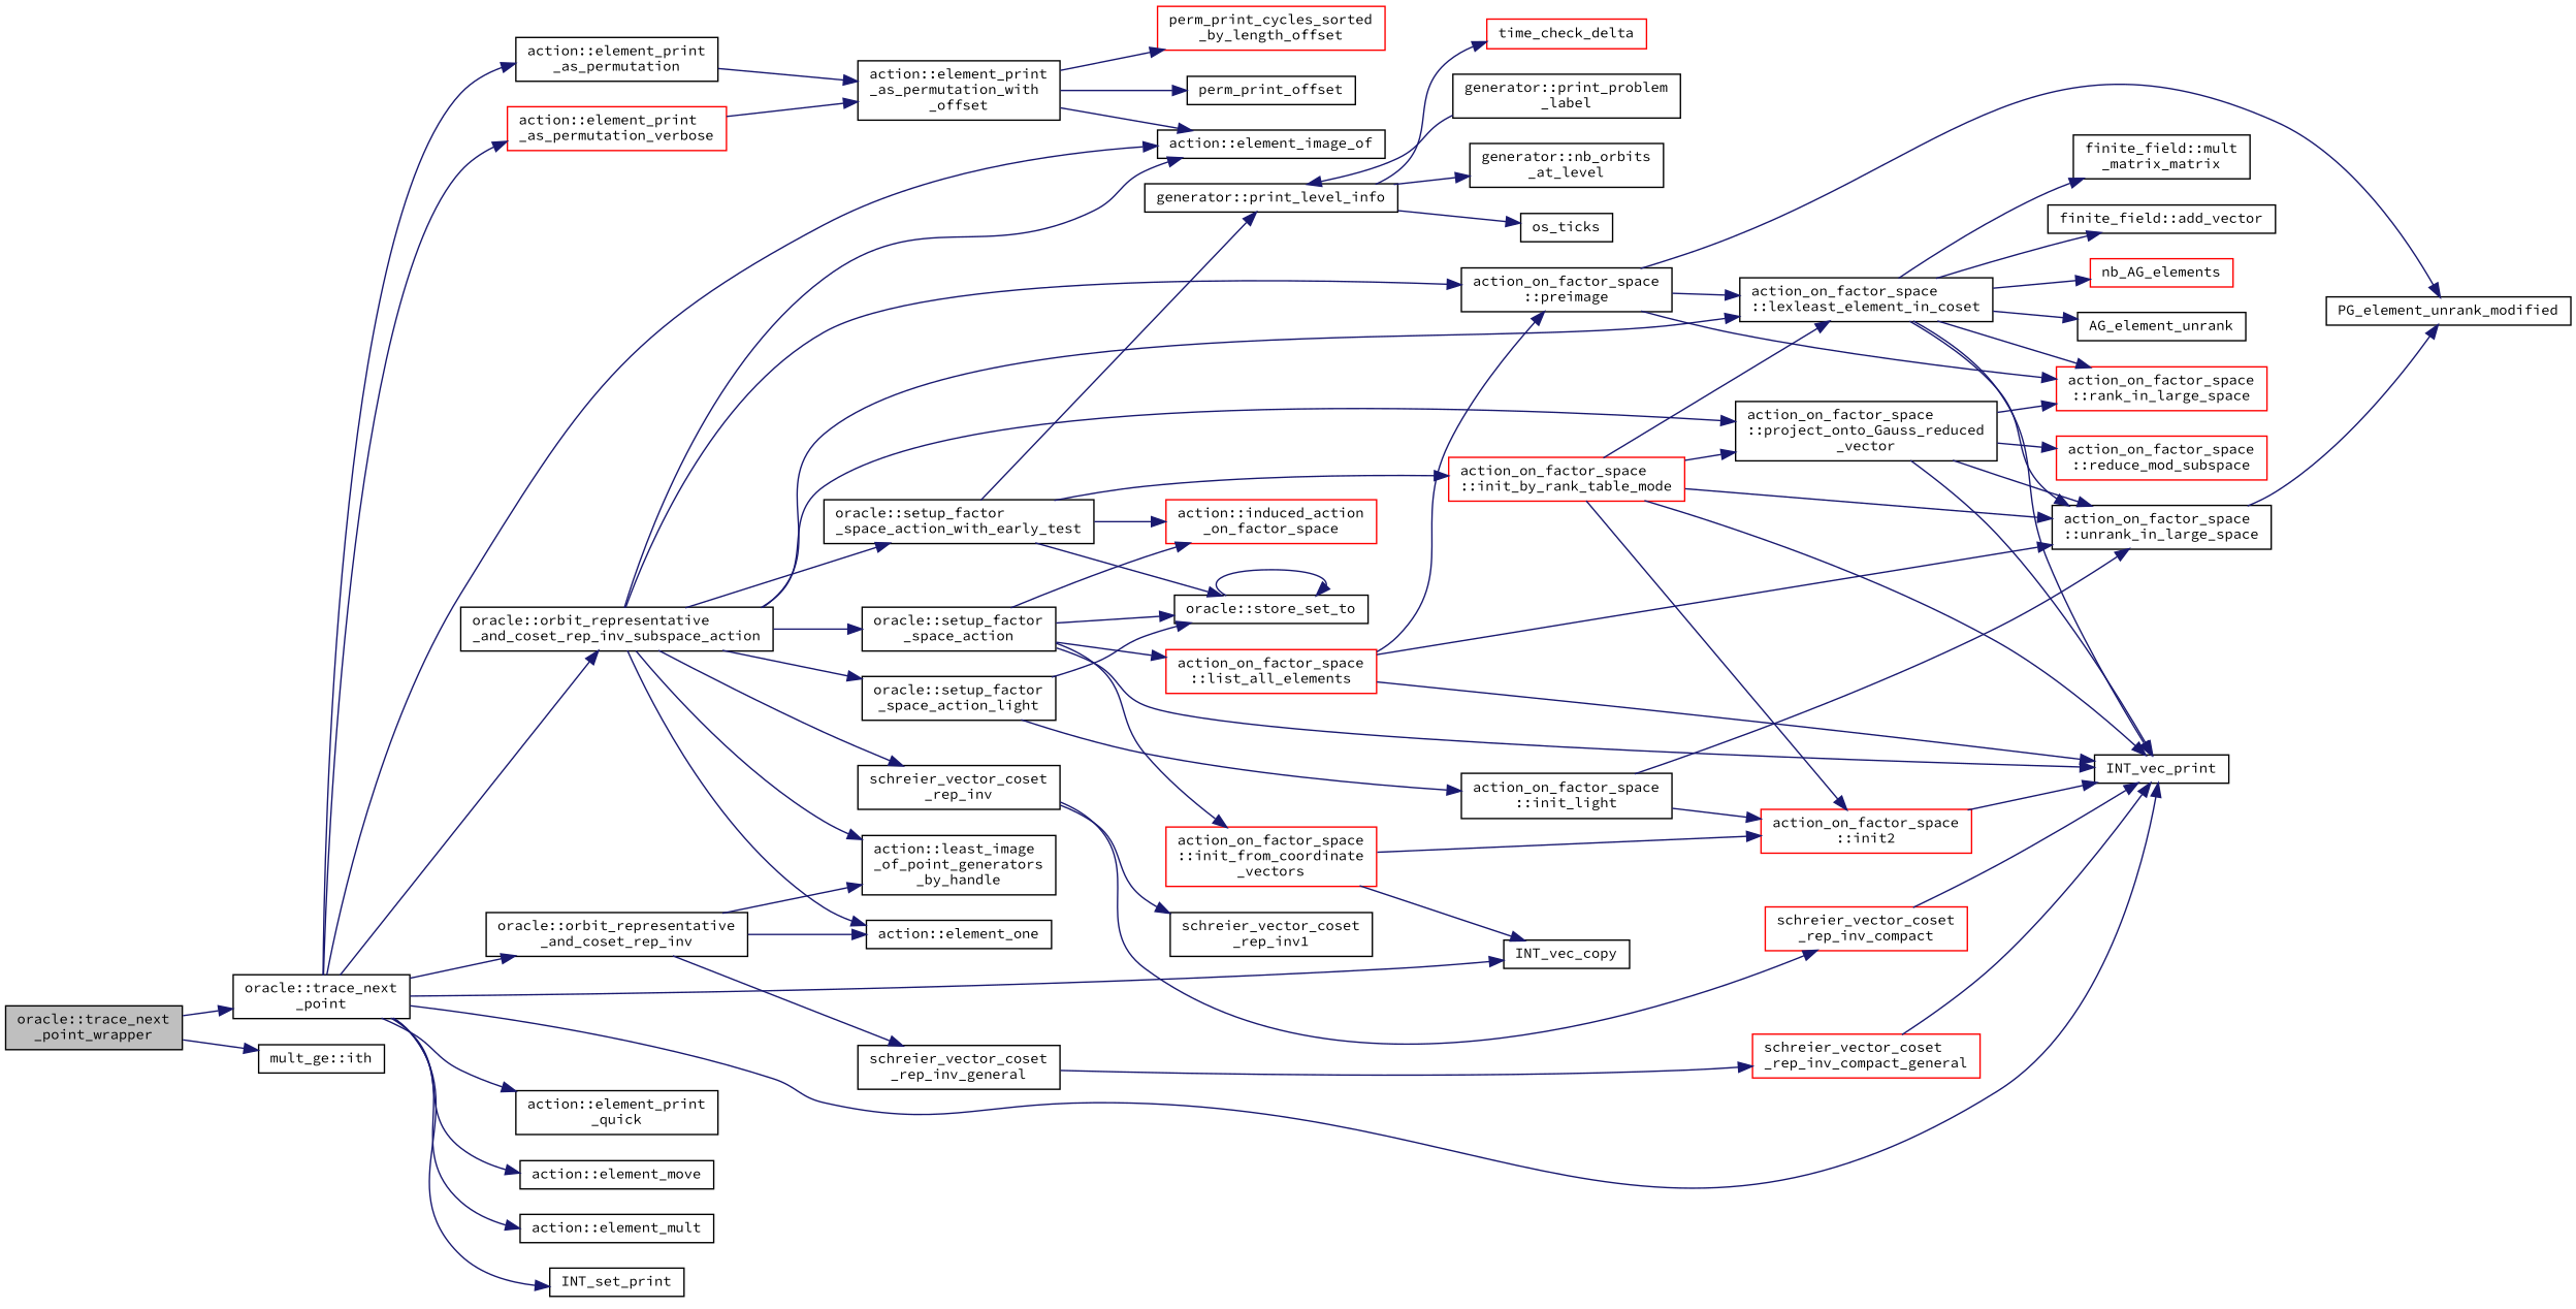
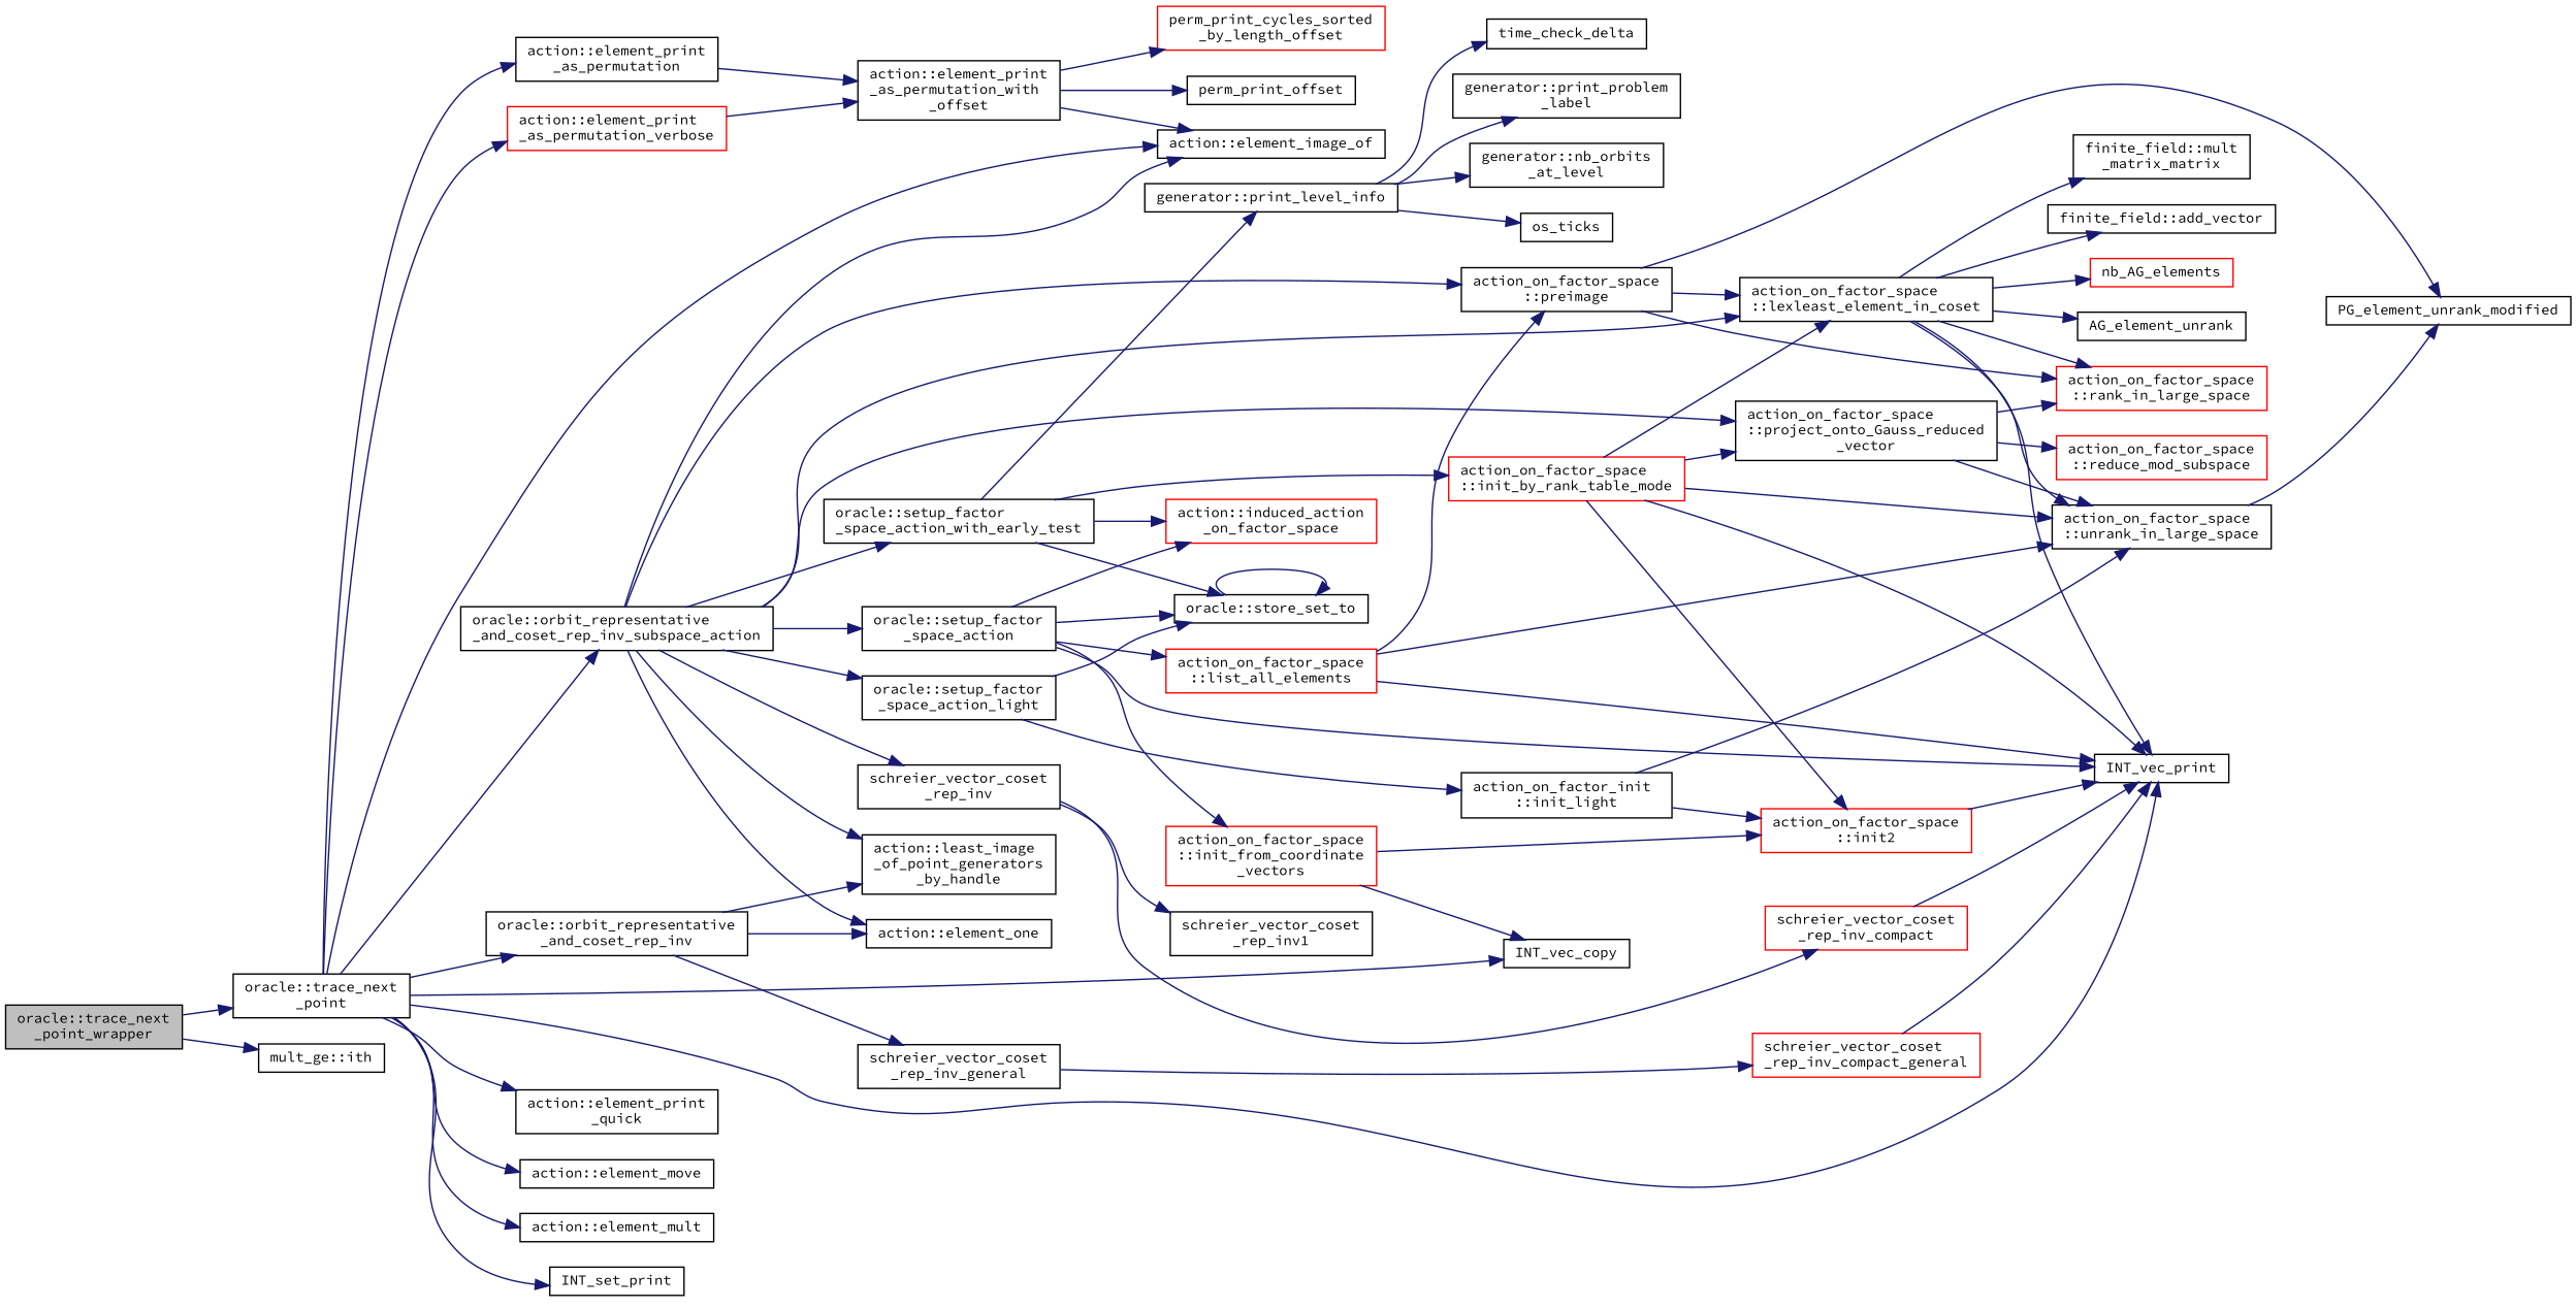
  digraph {
    fontname="Source Code Pro"
    rankdir=LR
    node [color=black fillcolor=white fontname="Source Code Pro" fontsize=10 shape=record style=filled]
    edge [color=midnightblue fontname="Source Code Pro" fontsize=10 labelfontname=Helvetica labelfontsize=10 style=solid]
    n1 [fillcolor=grey75 fontcolor=black height=0.2 label="oracle::trace_next\l_point_wrapper" width=0.4]
    n2 [height=0.2 label="oracle::trace_next\l_point" width=0.4]
    n3 [height=0.2 label="mult_ge::ith" width=0.4]
    n4 [height=0.2 label="oracle::orbit_representative\l_and_coset_rep_inv_subspace_action" width=0.4]
    n5 [height=0.2 label=INT_vec_print width=0.4]
    n6 [height=0.2 label=INT_vec_copy width=0.4]
    n7 [height=0.2 label="action::element_image_of" width=0.4]
    n8 [height=0.2 label="oracle::orbit_representative\l_and_coset_rep_inv" width=0.4]
    n9 [height=0.2 label="action::element_print\l_quick" width=0.4]
    n10 [color=red height=0.2 label="action::element_print\l_as_permutation_verbose" width=0.4]
    n11 [height=0.2 label="action::element_move" width=0.4]
    n12 [height=0.2 label="action::element_mult" width=0.4]
    n13 [height=0.2 label=INT_set_print width=0.4]
    n14 [height=0.2 label="action::element_print\l_as_permutation" width=0.4]
    n15 [height=0.2 label="oracle::setup_factor\l_space_action_light" width=0.4]
    n16 [height=0.2 label="oracle::setup_factor\l_space_action_with_early_test" width=0.4]
    n17 [height=0.2 label="action_on_factor_space\l::project_onto_Gauss_reduced\l_vector" width=0.4]
    n18 [height=0.2 label="action_on_factor_space\l::lexleast_element_in_coset" width=0.4]
    n19 [height=0.2 label="oracle::setup_factor\l_space_action" width=0.4]
    n20 [height=0.2 label="action_on_factor_space\l::preimage" width=0.4]
    n21 [height=0.2 label="action::element_one" width=0.4]
    n22 [height=0.2 label="schreier_vector_coset\l_rep_inv" width=0.4]
    n23 [height=0.2 label="action::least_image\l_of_point_generators\l_by_handle" width=0.4]
    n24 [height=0.2 label="schreier_vector_coset\l_rep_inv_general" width=0.4]
    n25 [height=0.2 label="action::element_print\l_as_permutation_with\l_offset" width=0.4]
    n26 [height=0.2 label="oracle::store_set_to" width=0.4]
-   n27 [height=0.2 label="action_on_factor_space\l::init_light" width=0.4]
+   n27 [height=0.2 label="action_on_factor_init\l::init_light" width=0.4]
    n28 [height=0.2 label="generator::print_level_info" width=0.4]
    n29 [color=red height=0.2 label="action_on_factor_space\l::init_by_rank_table_mode" width=0.4]
    n30 [color=red height=0.2 label="action::induced_action\l_on_factor_space" width=0.4]
    n31 [height=0.2 label="action_on_factor_space\l::unrank_in_large_space" width=0.4]
    n32 [color=red height=0.2 label="action_on_factor_space\l::reduce_mod_subspace" width=0.4]
    n33 [color=red height=0.2 label="action_on_factor_space\l::rank_in_large_space" width=0.4]
    n34 [color=red height=0.2 label=nb_AG_elements width=0.4]
    n35 [height=0.2 label=AG_element_unrank width=0.4]
    n36 [height=0.2 label="finite_field::mult\l_matrix_matrix" width=0.4]
    n37 [height=0.2 label="finite_field::add_vector" width=0.4]
    n38 [color=red height=0.2 label="action_on_factor_space\l::init_from_coordinate\l_vectors" width=0.4]
    n39 [color=red height=0.2 label="action_on_factor_space\l::list_all_elements" width=0.4]
    n40 [height=0.2 label=PG_element_unrank_modified width=0.4]
    n41 [color=red height=0.2 label="schreier_vector_coset\l_rep_inv_compact" width=0.4]
    n42 [height=0.2 label="schreier_vector_coset\l_rep_inv1" width=0.4]
    n43 [color=red height=0.2 label="action_on_factor_space\l::init2" width=0.4]
    n44 [height=0.2 label=os_ticks width=0.4]
-   n45 [color=red height=0.2 label=time_check_delta width=0.4]
+   n45 [height=0.2 label=time_check_delta width=0.4]
    n46 [height=0.2 label="generator::print_problem\l_label" width=0.4]
    n47 [height=0.2 label="generator::nb_orbits\l_at_level" width=0.4]
    n48 [color=red height=0.2 label="schreier_vector_coset\l_rep_inv_compact_general" width=0.4]
    n49 [height=0.2 label=perm_print_offset width=0.4]
    n50 [color=red height=0.2 label="perm_print_cycles_sorted\l_by_length_offset" width=0.4]
    n1 -> n2
    n1 -> n3
    n2 -> n4
    n2 -> n5
    n2 -> n6
    n2 -> n7
    n2 -> n8
    n2 -> n9
    n2 -> n10
    n2 -> n11
    n2 -> n12
    n2 -> n13
    n2 -> n14
    n4 -> n7
    n4 -> n15
    n4 -> n16
    n4 -> n17
    n4 -> n18
    n4 -> n19
    n4 -> n20
    n4 -> n21
    n4 -> n22
    n4 -> n23
    n8 -> n21
    n8 -> n23
    n8 -> n24
    n10 -> n25
    n14 -> n25
    n15 -> n26
    n15 -> n27
    n16 -> n26
    n16 -> n28
    n16 -> n29
    n16 -> n30
-   n17 -> n5
    n17 -> n31
    n17 -> n32
    n17 -> n33
    n18 -> n5
    n18 -> n31
    n18 -> n33
    n18 -> n34
    n18 -> n35
    n18 -> n36
    n18 -> n37
    n19 -> n5
    n19 -> n26
    n19 -> n30
    n19 -> n38
    n19 -> n39
    n20 -> n18
    n20 -> n33
    n20 -> n40
    n22 -> n41
    n22 -> n42
    n24 -> n48
    n25 -> n7
    n25 -> n49
    n25 -> n50
    n26 -> n26
    n27 -> n31
    n27 -> n43
    n28 -> n44
    n28 -> n45
-   n46 -> n28
+   n28 -> n46
    n28 -> n47
    n29 -> n5
    n29 -> n17
    n29 -> n18
    n29 -> n31
    n29 -> n43
    n31 -> n40
    n38 -> n6
    n38 -> n43
    n39 -> n5
    n39 -> n20
    n39 -> n31
    n41 -> n5
    n43 -> n5
    n48 -> n5
  }
